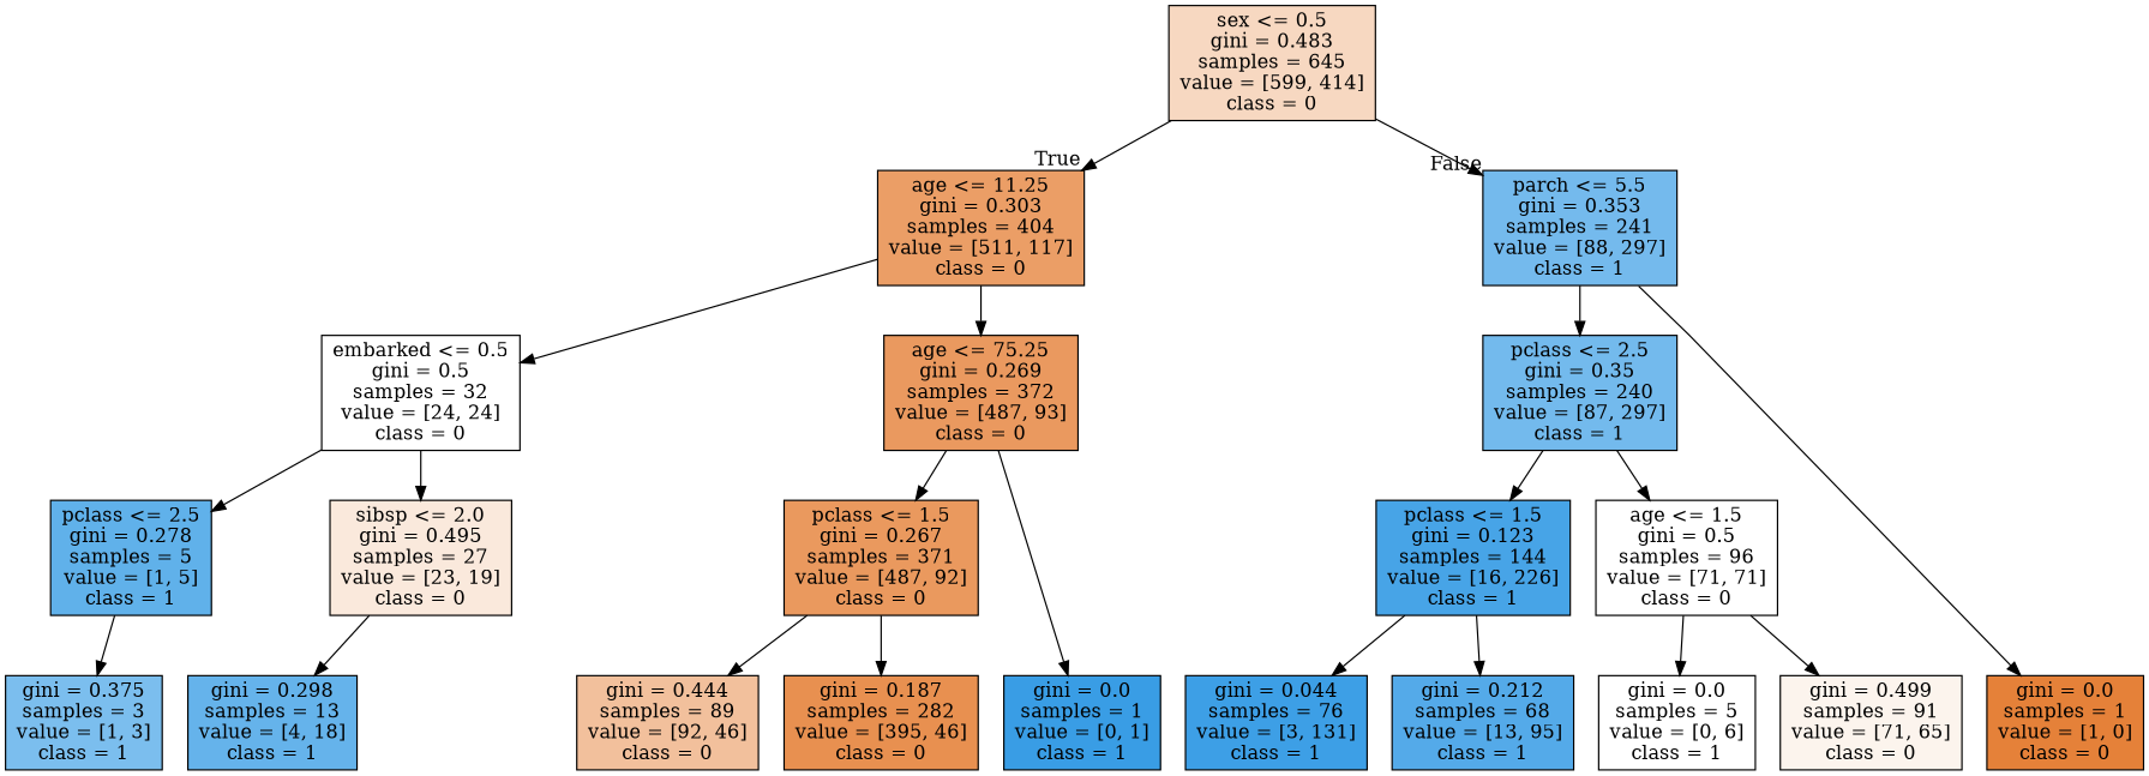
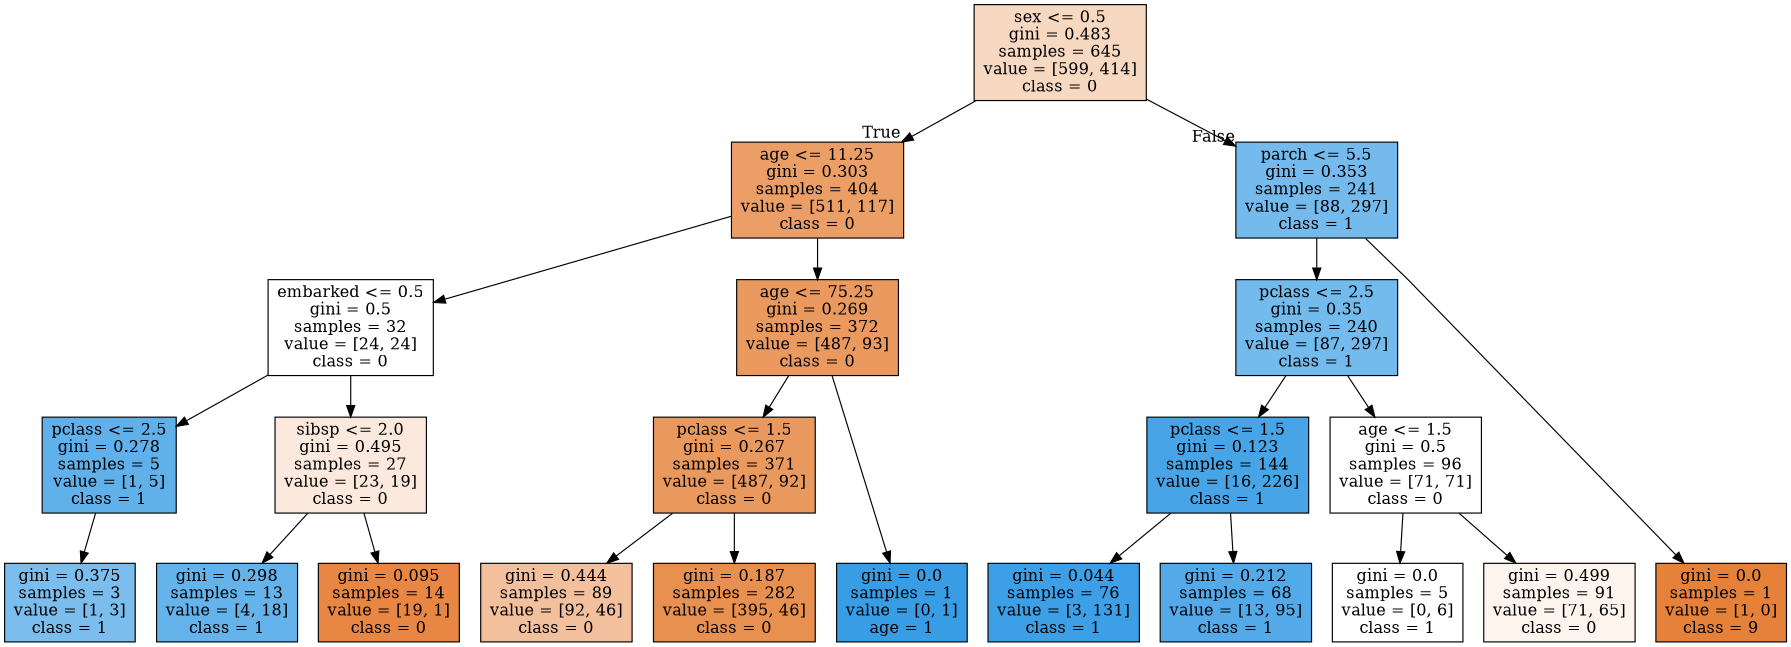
  digraph {
    ranksep=equally
    splines=polyline
    node [color=black fillcolor="#e5813900" shape=box style=filled]
    n1 [fillcolor="#e581394f" label="sex <= 0.5\ngini = 0.483\nsamples = 645\nvalue = [599, 414]\nclass = 0"]
    n2 [fillcolor="#e58139c5" label="age <= 11.25\ngini = 0.303\nsamples = 404\nvalue = [511, 117]\nclass = 0"]
    n3 [fillcolor="#399de5b3" label="parch <= 5.5\ngini = 0.353\nsamples = 241\nvalue = [88, 297]\nclass = 1"]
    n4 [label="embarked <= 0.5\ngini = 0.5\nsamples = 32\nvalue = [24, 24]\nclass = 0"]
    n5 [fillcolor="#e58139ce" label="age <= 75.25\ngini = 0.269\nsamples = 372\nvalue = [487, 93]\nclass = 0"]
    n6 [fillcolor="#399de5b4" label="pclass <= 2.5\ngini = 0.35\nsamples = 240\nvalue = [87, 297]\nclass = 1"]
    n7 [fillcolor="#399de5cc" label="pclass <= 2.5\ngini = 0.278\nsamples = 5\nvalue = [1, 5]\nclass = 1"]
    n8 [fillcolor="#e581392c" label="sibsp <= 2.0\ngini = 0.495\nsamples = 27\nvalue = [23, 19]\nclass = 0"]
    n9 [fillcolor="#e58139cf" label="pclass <= 1.5\ngini = 0.267\nsamples = 371\nvalue = [487, 92]\nclass = 0"]
    n10 [fillcolor="#399de5ed" label="pclass <= 1.5\ngini = 0.123\nsamples = 144\nvalue = [16, 226]\nclass = 1"]
    n11 [label="age <= 1.5\ngini = 0.5\nsamples = 96\nvalue = [71, 71]\nclass = 0"]
    n12 [fillcolor="#399de5aa" label="gini = 0.375\nsamples = 3\nvalue = [1, 3]\nclass = 1"]
    n13 [fillcolor="#399de5c6" label="gini = 0.298\nsamples = 13\nvalue = [4, 18]\nclass = 1"]
+   n14 [fillcolor="#e58139f2" label="gini = 0.095\nsamples = 14\nvalue = [19, 1]\nclass = 0"]
    n15 [fillcolor="#e581397f" label="gini = 0.444\nsamples = 89\nvalue = [92, 46]\nclass = 0"]
    n16 [fillcolor="#e58139e1" label="gini = 0.187\nsamples = 282\nvalue = [395, 46]\nclass = 0"]
-   n17 [fillcolor="#399de5ff" label="gini = 0.0\nsamples = 1\nvalue = [0, 1]\nclass = 1"]
+   n17 [fillcolor="#399de5ff" label="gini = 0.0\nsamples = 1\nvalue = [0, 1]\nage = 1"]
    n18 [fillcolor="#399de5f9" label="gini = 0.044\nsamples = 76\nvalue = [3, 131]\nclass = 1"]
    n19 [fillcolor="#399de5dc" label="gini = 0.212\nsamples = 68\nvalue = [13, 95]\nclass = 1"]
    n20 [label="gini = 0.0\nsamples = 5\nvalue = [0, 6]\nclass = 1"]
    n21 [fillcolor="#e5813916" label="gini = 0.499\nsamples = 91\nvalue = [71, 65]\nclass = 0"]
-   n22 [fillcolor="#e58139ff" label="gini = 0.0\nsamples = 1\nvalue = [1, 0]\nclass = 0"]
+   n22 [fillcolor="#e58139ff" label="gini = 0.0\nsamples = 1\nvalue = [1, 0]\nclass = 9"]
    subgraph sub_1 {
      rank=same
      n1
    }
    subgraph sub_2 {
      rank=same
      n2
      n3
    }
    subgraph sub_3 {
      rank=same
      n4
      n5
      n6
    }
    subgraph sub_4 {
      rank=same
      n7
      n8
      n9
      n10
      n11
    }
    subgraph sub_5 {
      rank=same
      n12
      n13
+     n14
      n15
      n16
      n17
      n18
      n19
      n20
      n21
      n22
    }
    n1 -> n2 [headlabel=True labelangle=45 labeldistance=2.5]
    n1 -> n3 [headlabel=False labelangle=-45 labeldistance=2.5]
    n2 -> n4
    n2 -> n5
    n3 -> n6
    n3 -> n22
    n4 -> n7
    n4 -> n8
    n5 -> n9
    n5 -> n17
    n6 -> n10
    n6 -> n11
    n7 -> n12
    n8 -> n13
+   n8 -> n14
    n9 -> n15
    n9 -> n16
    n10 -> n18
    n10 -> n19
    n11 -> n20
    n11 -> n21
  }
